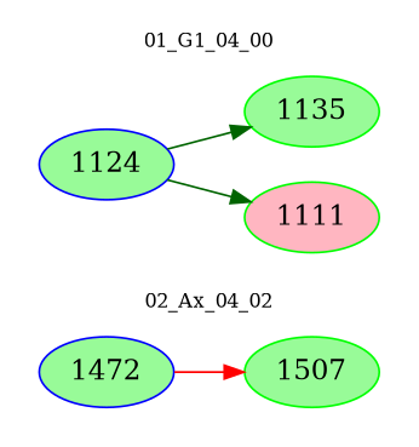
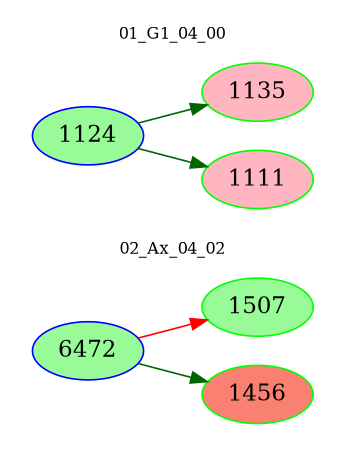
  digraph {
    rankdir=LR
    node [color=green fillcolor=palegreen style=filled]
    edge [color=darkgreen]
-   n1 [color=blue label=1472]
+   n1 [color=blue label=6472]
+   n2 [fillcolor=salmon label=1456]
    n3 [label=1507]
    n4 [color=blue label=1124]
    n5 [fillcolor=lightpink label=1111]
-   n6 [label=1135]
+   n6 [fillcolor=lightpink label=1135]
    subgraph cluster_1 {
      color=white
      fontsize=10
      label="02_Ax_04_02"
      n1
+     n2
      n3
    }
    subgraph cluster_2 {
      color=white
      fontsize=10
      label="01_G1_04_00"
      n4
      n5
      n6
    }
+   n1 -> n2
    n1 -> n3 [color=red]
    n4 -> n5
    n4 -> n6
  }
